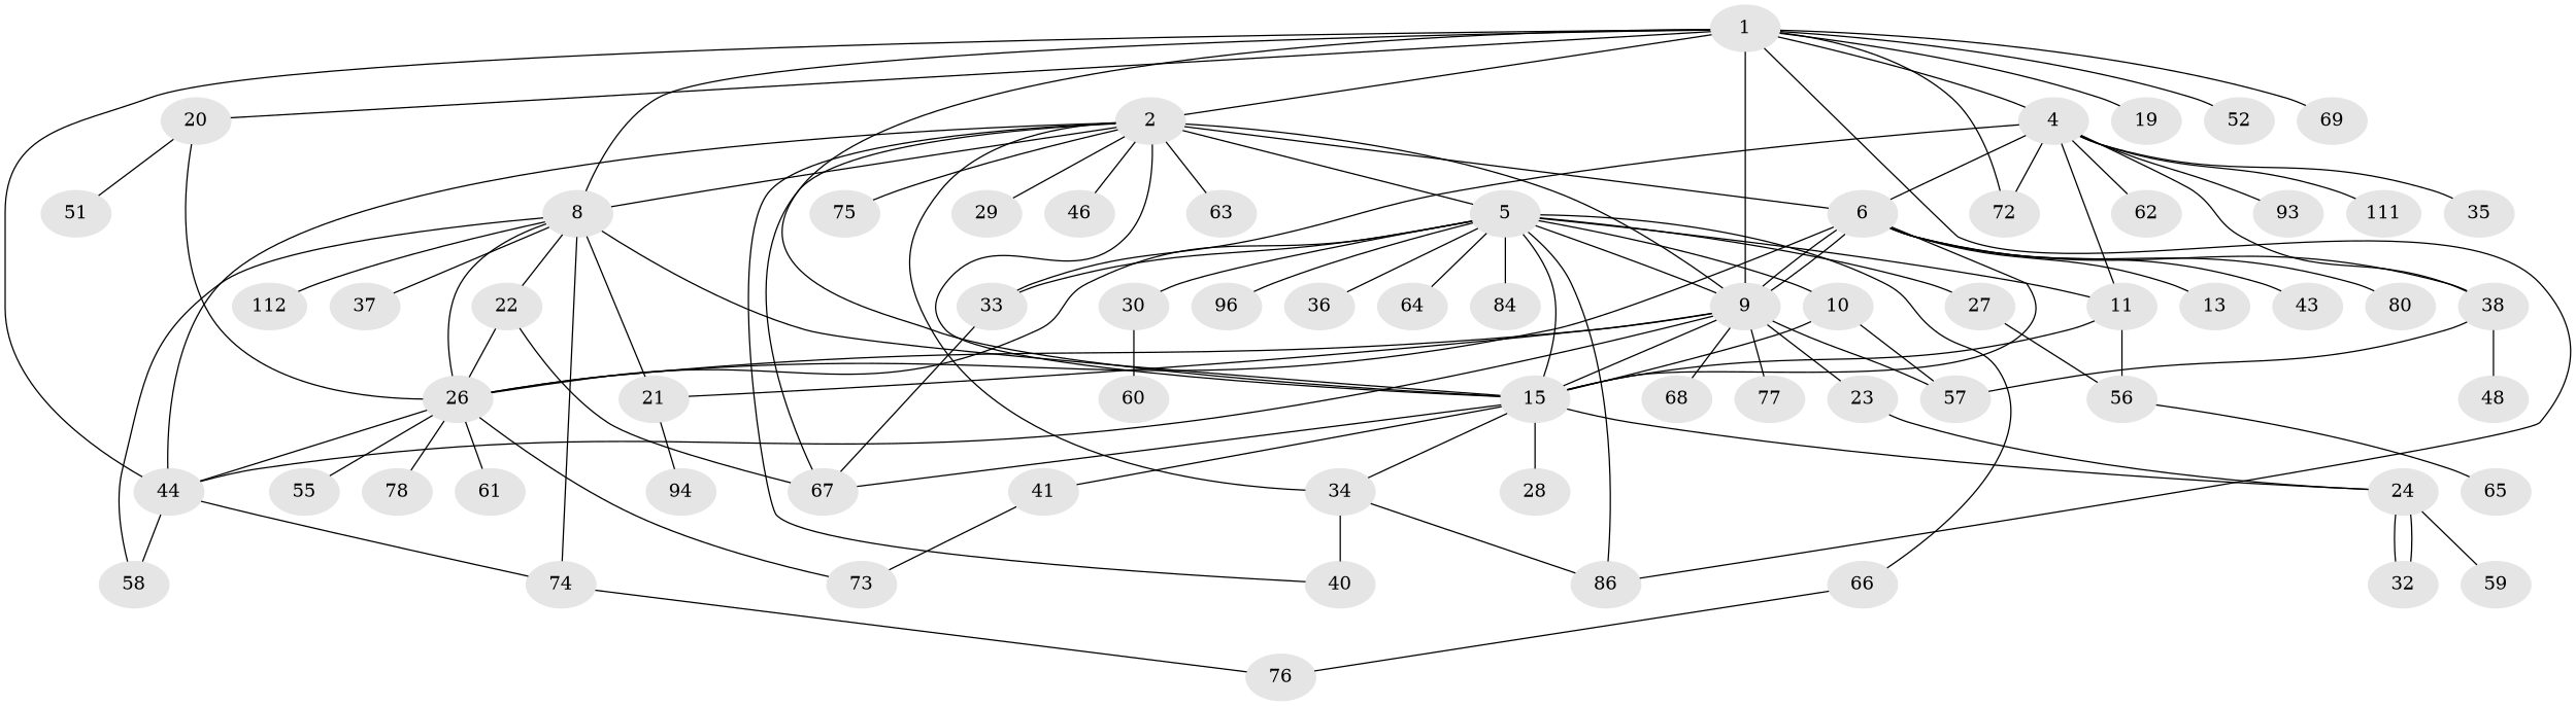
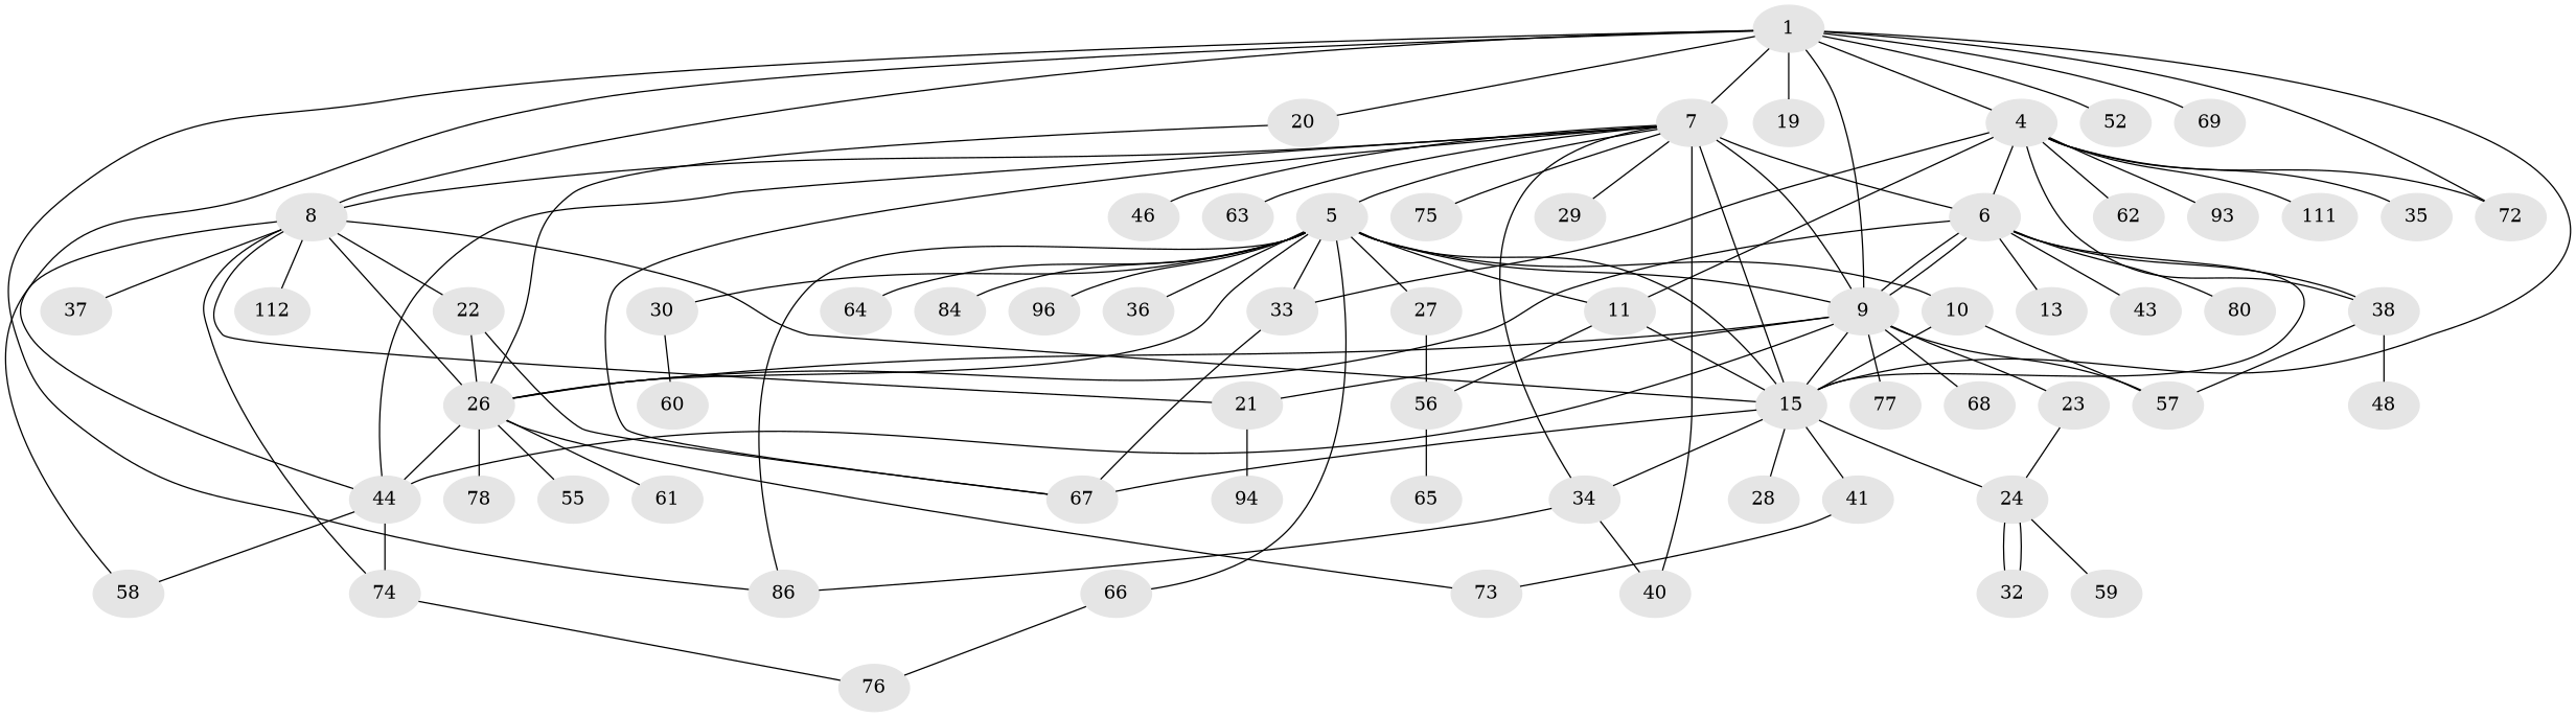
  graph {
    node [color=gray90 style=filled]
    1 [super="+16+3+95"]
-   2 [super="+7+14+17+107+47+12"]
+   2 [super="+7+14+17+107+47+12" label=7]
    4
    8
    9 [super="+18+101+100"]
    15 [super="+45+83+89+54"]
    19
    20 [super="+31+99"]
    44 [super="+81"]
    52
    69
    72
    86 [super="+108"]
    5 [super="+53"]
    6 [super="+25+71"]
    29
    34
    40
    46
    63 [super="+102"]
    67
    75
    11 [super="+110"]
    33
    35
    38
    62
    93
    111
    26 [super="+39+87+105"]
    21
    22
    37
    58
    74
    112
    23
    57 [super="+70"]
    68
    77
    24 [super="+50"]
    28
    41
-   51
    10 [super="+42"]
    27
    30 [super="+79"]
    36
    64
    66
    84
    n52 [label=96]
    13
    43
    80
    56
    48
    55
    61
    73
    78
    60 [super="+85"]
    76
    94
    32
    59
    65
    1 -- 2 [weight=2]
    1 -- 4
    1 -- 8 [weight=2]
    1 -- 9 [weight=2]
    1 -- 15
    1 -- 19
    1 -- 20
    1 -- 44
    1 -- 52
    1 -- 69
    1 -- 72
    1 -- 86
    2 -- 8
    2 -- 9 [weight=4]
    2 -- 15 [weight=3]
    2 -- 44 [weight=2]
    2 -- 5
    2 -- 6
    2 -- 29
    2 -- 34
    2 -- 40
    2 -- 46
    2 -- 63
    2 -- 67
    2 -- 75
    4 -- 72
    4 -- 6
    4 -- 11
    4 -- 33
    4 -- 35
    4 -- 38
    4 -- 62
    4 -- 93
    4 -- 111
    8 -- 15
    8 -- 26
    8 -- 21
    8 -- 22
    8 -- 37
    8 -- 58
    8 -- 74
    8 -- 112
    9 -- 15 [weight=3]
    9 -- 44
    9 -- 26
    9 -- 21
    9 -- 23
    9 -- 57
    9 -- 68
    9 -- 77
    15 -- 34
    15 -- 67
    15 -- 24
    15 -- 28
    15 -- 41
    20 -- 26
-   20 -- 51
    44 -- 58
    44 -- 74
    5 -- 9
    5 -- 15
    5 -- 86
    5 -- 11
    5 -- 33
    5 -- 26
    5 -- 10
    5 -- 27
    5 -- 30
    5 -- 36
    5 -- 64
    5 -- 66
    5 -- 84
    5 -- n52
    6 -- 9 [weight=3]
    6 -- 9
    6 -- 15 [weight=3]
    6 -- 38
    6 -- 26
    6 -- 13
    6 -- 43
    6 -- 80
    34 -- 86
    34 -- 40
    11 -- 15
    11 -- 56
    33 -- 67
    38 -- 57
    38 -- 48
    26 -- 44
    26 -- 55
    26 -- 61
    26 -- 73
    26 -- 78
    21 -- 94
    22 -- 67
    22 -- 26
    74 -- 76
    23 -- 24
    24 -- 32
    24 -- 32
    24 -- 59
    41 -- 73
    10 -- 15
    10 -- 57
    27 -- 56
    30 -- 60
    66 -- 76
    56 -- 65
  }
